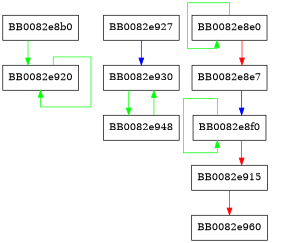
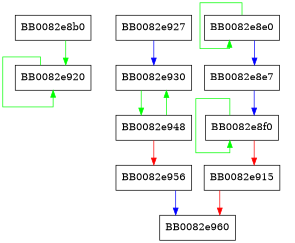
  digraph {
    splines=ortho
    node [shape=box]
    edge [color=green]
    BB0082e8b0
    BB0082e920
    BB0082e927
    BB0082e930
    BB0082e8e0
    BB0082e8e7
    BB0082e8f0
    BB0082e915
    BB0082e960
    BB0082e948
+   BB0082e956
    BB0082e8b0 -> BB0082e920
    BB0082e920 -> BB0082e920
    BB0082e927 -> BB0082e930 [color=blue]
    BB0082e930 -> BB0082e948
    BB0082e8e0 -> BB0082e8e0
-   BB0082e8e0 -> BB0082e8e7 [color=red]
+   BB0082e8e0 -> BB0082e8e7 [color=blue]
    BB0082e8e7 -> BB0082e8f0 [color=blue]
    BB0082e8f0 -> BB0082e8f0
    BB0082e8f0 -> BB0082e915 [color=red]
    BB0082e915 -> BB0082e960 [color=red]
    BB0082e948 -> BB0082e930
+   BB0082e948 -> BB0082e956 [color=red]
+   BB0082e956 -> BB0082e960 [color=blue]
  }
